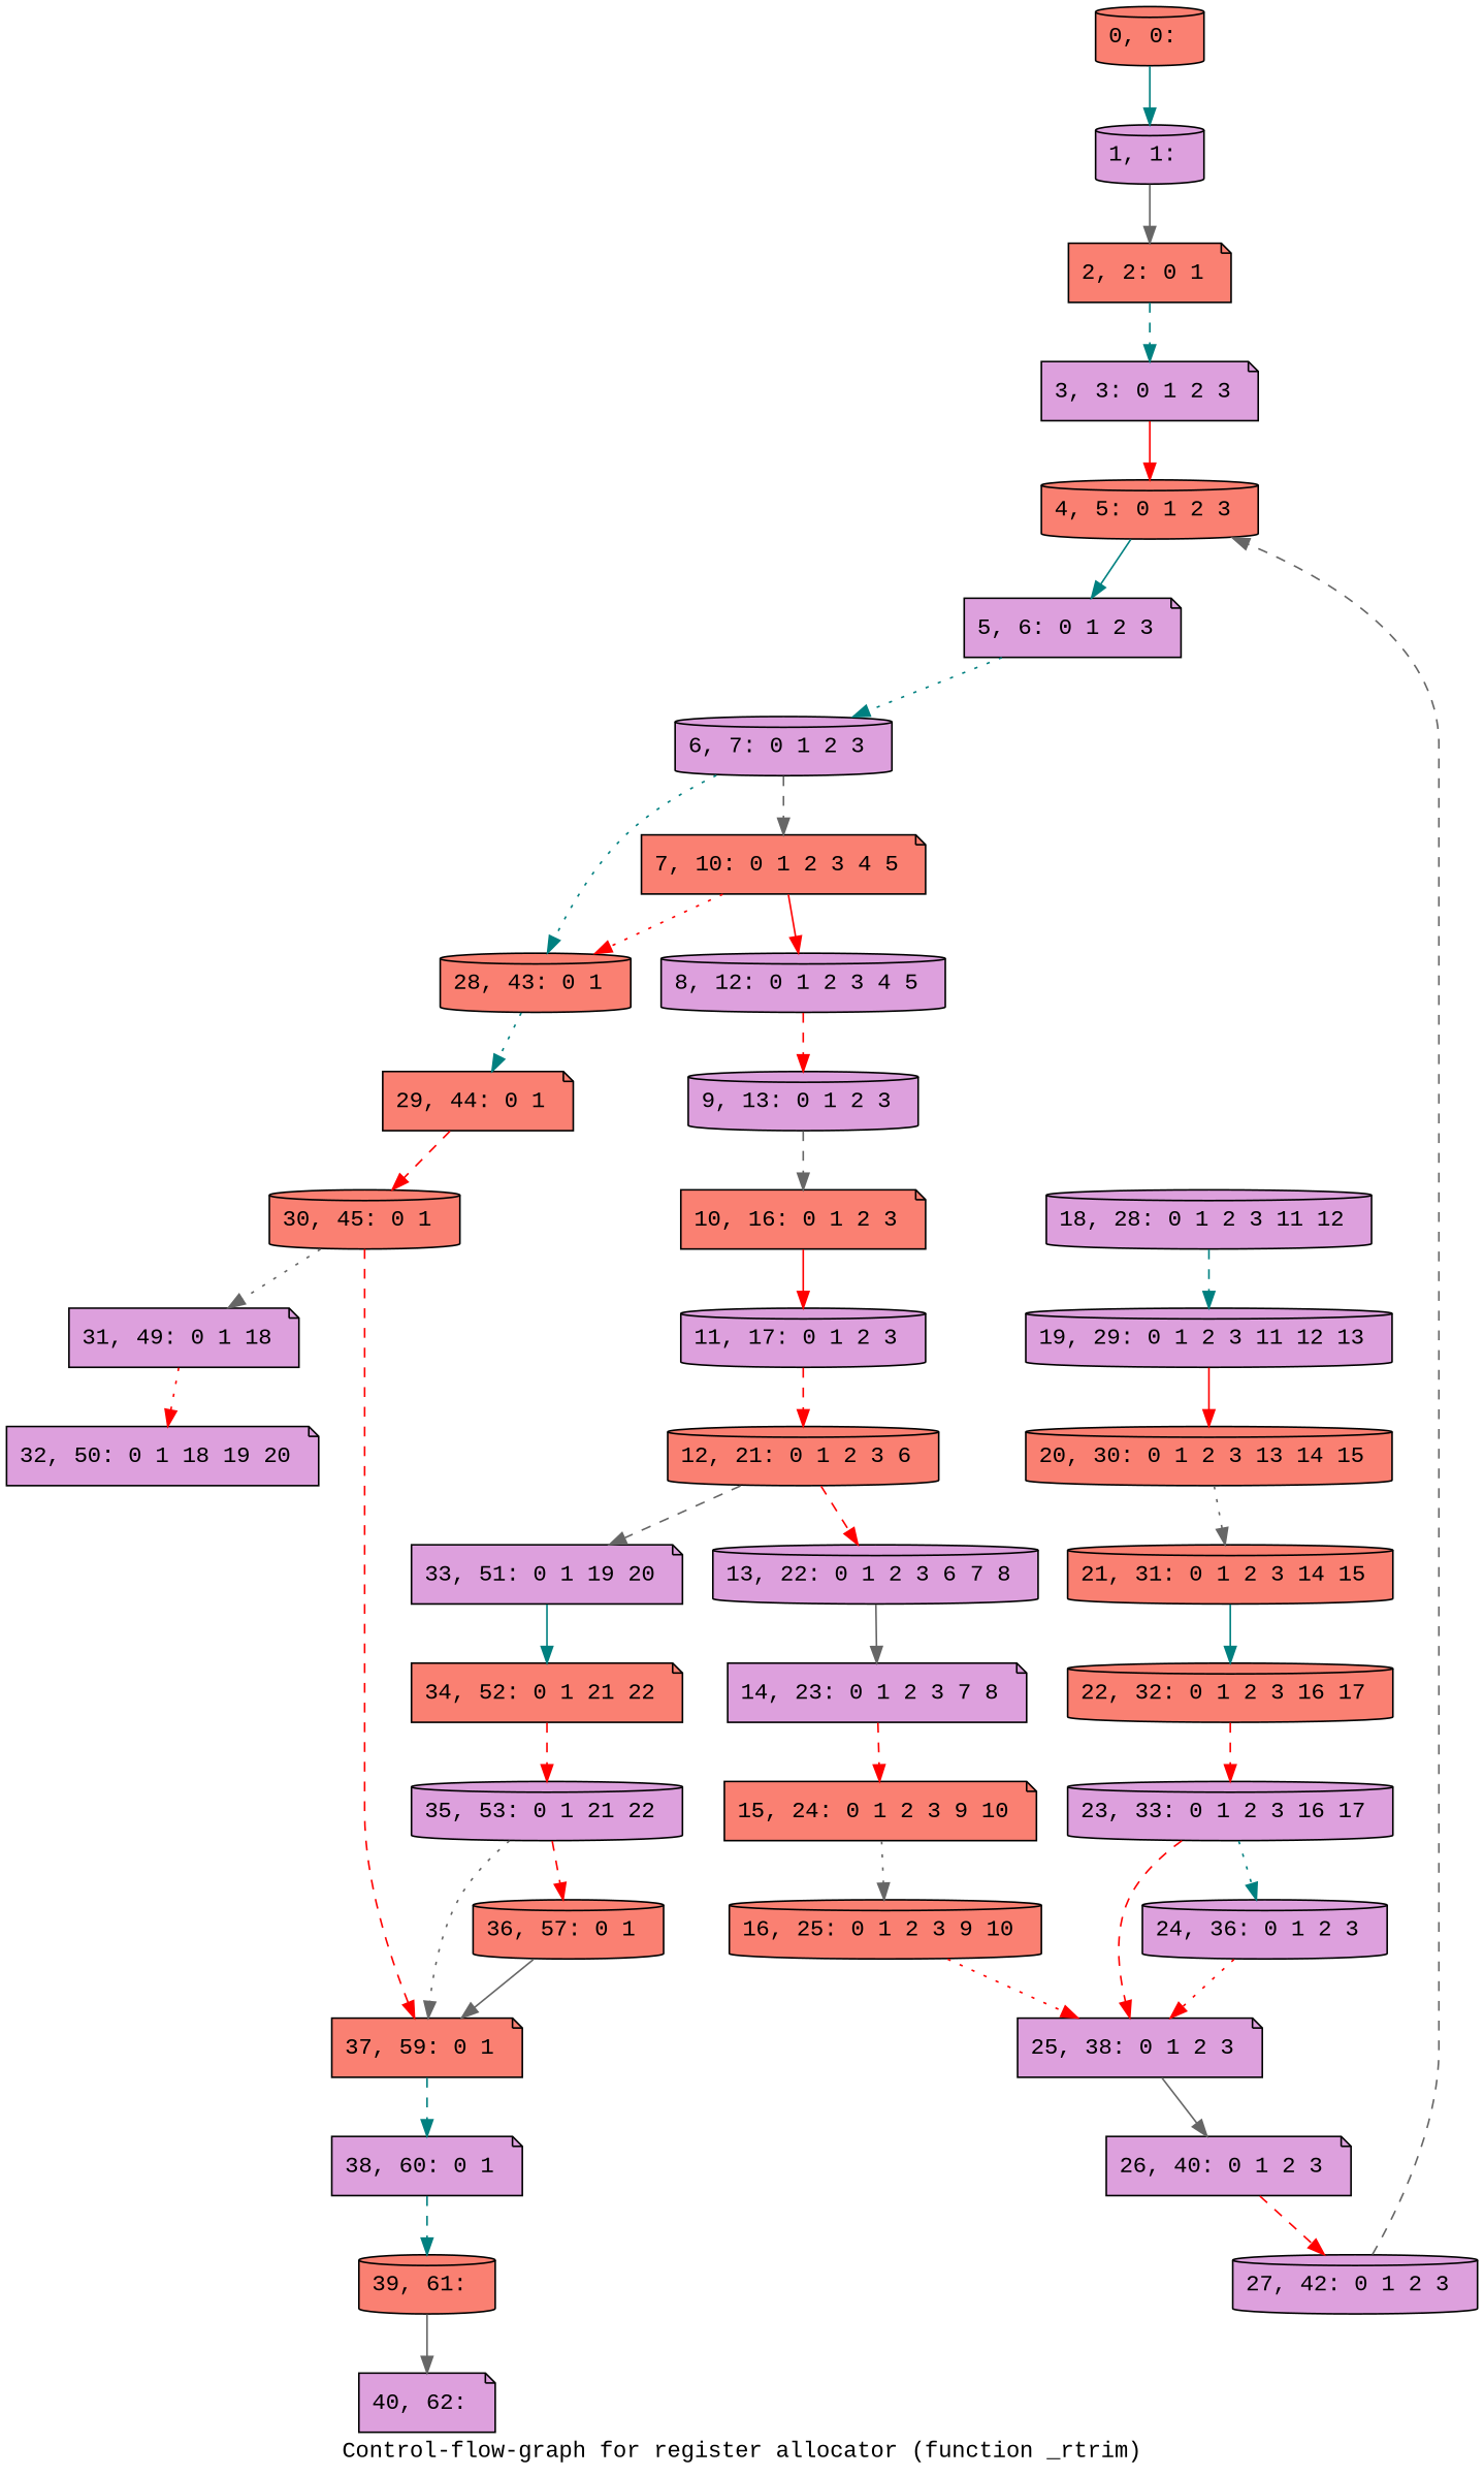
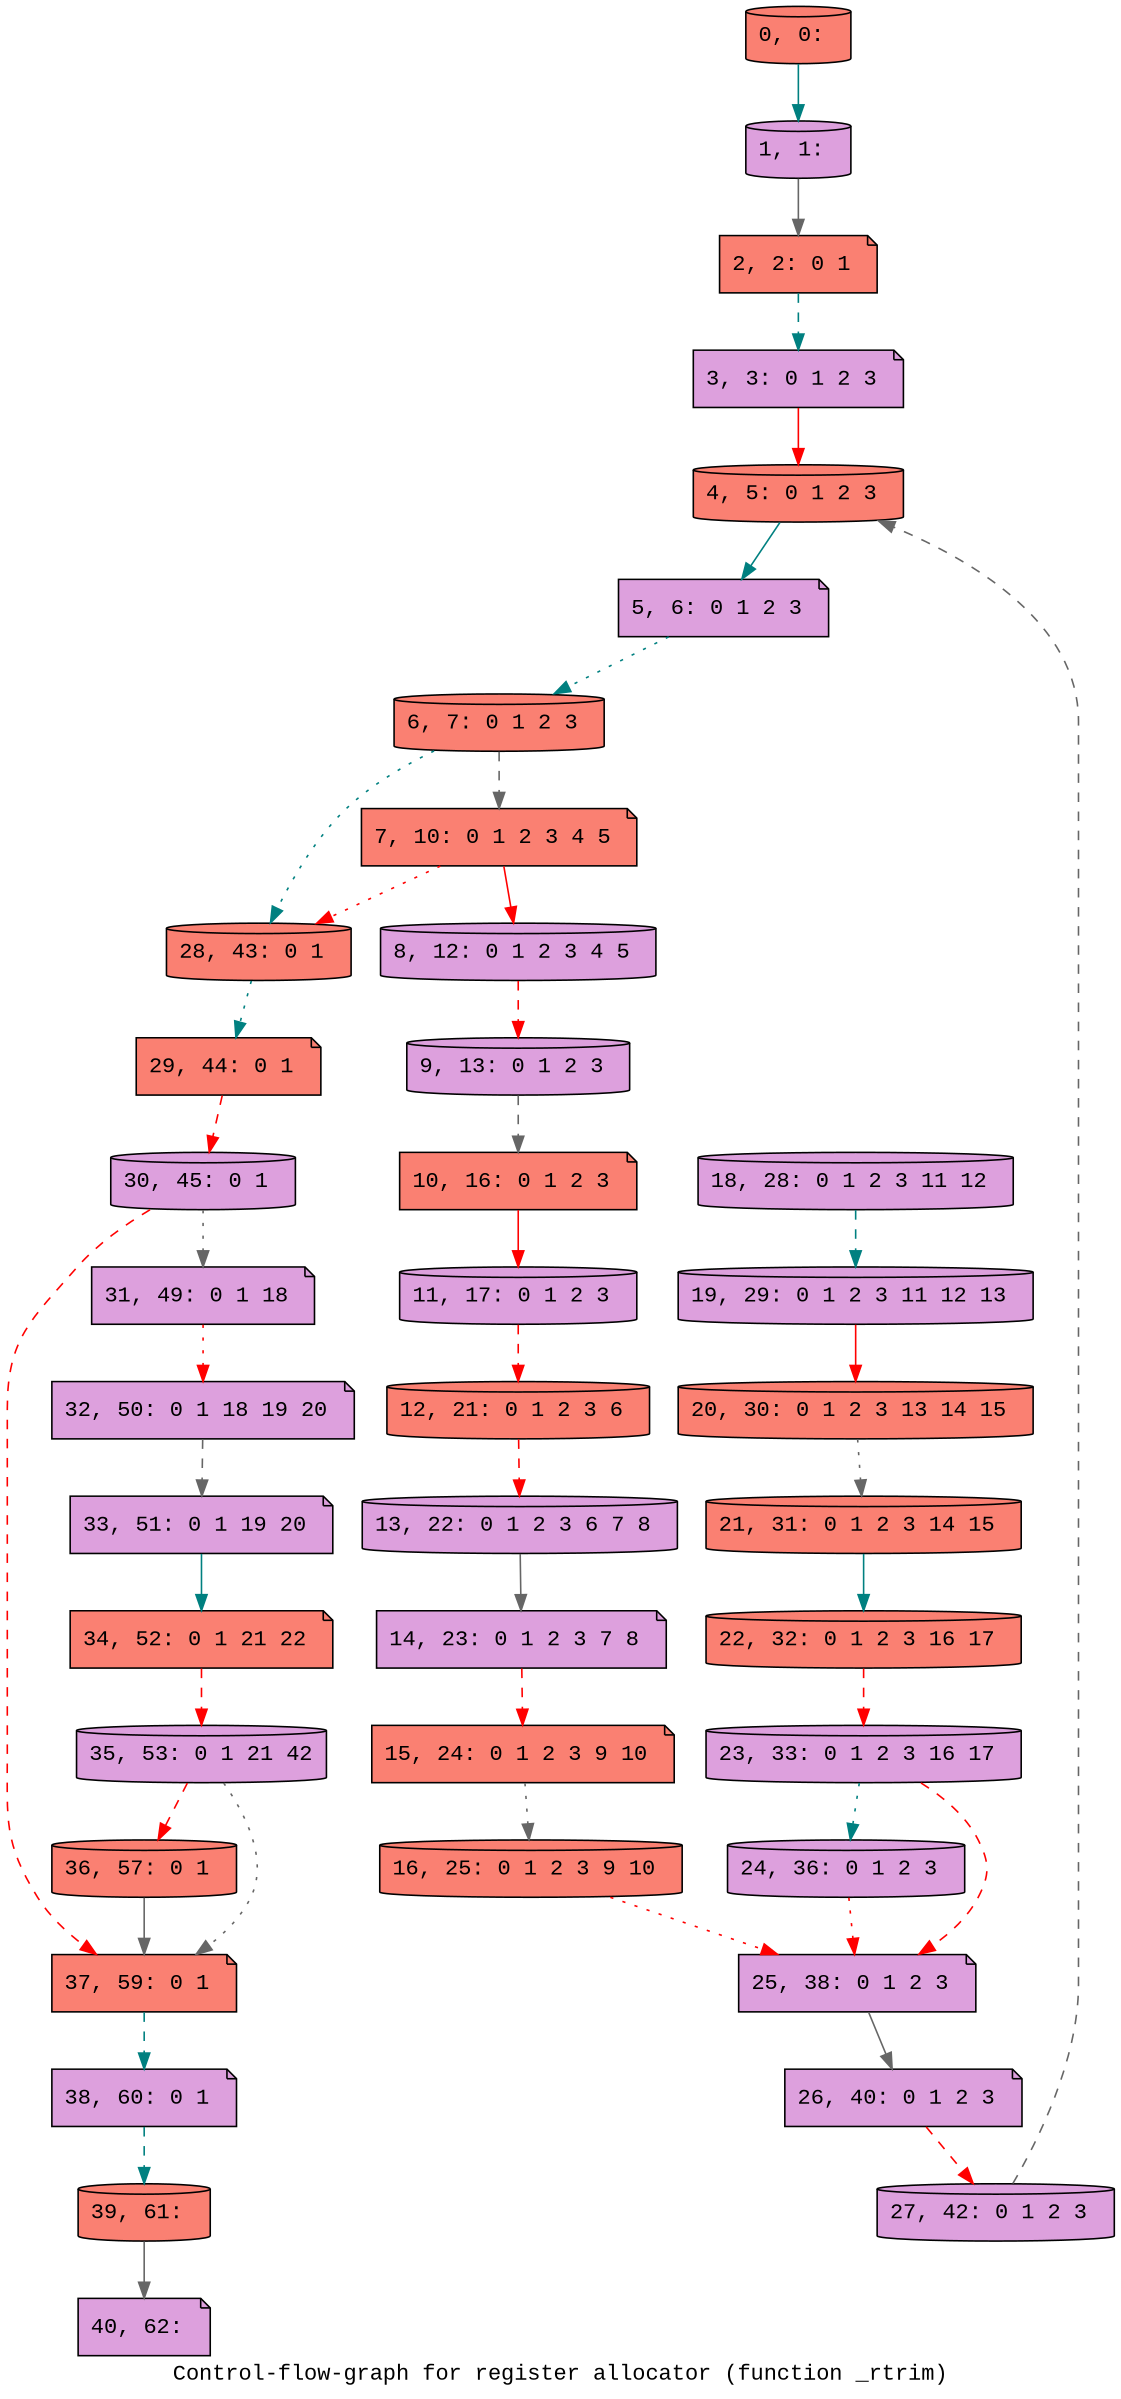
  digraph {
    fontname="Liberation Mono"
    label="Control-flow-graph for register allocator (function _rtrim)"
    node [fillcolor=plum fontname="Liberation Mono" shape=cylinder style=filled]
    edge [color=red fontname="Liberation Mono" style=dashed]
    n1 [fillcolor=salmon label="0, 0: "]
    n2 [label="1, 1: "]
    n3 [fillcolor=salmon label="2, 2: 0 1 " shape=note]
    n4 [label="3, 3: 0 1 2 3 " shape=note]
    n5 [fillcolor=salmon label="4, 5: 0 1 2 3 "]
    n6 [label="5, 6: 0 1 2 3 " shape=note]
-   n7 [label="6, 7: 0 1 2 3 "]
+   n7 [fillcolor=salmon label="6, 7: 0 1 2 3 "]
    n8 [fillcolor=salmon label="7, 10: 0 1 2 3 4 5 " shape=note]
    n9 [fillcolor=salmon label="28, 43: 0 1 "]
    n10 [label="8, 12: 0 1 2 3 4 5 "]
    n11 [fillcolor=salmon label="29, 44: 0 1 " shape=note]
    n12 [label="9, 13: 0 1 2 3 "]
    n13 [fillcolor=salmon label="10, 16: 0 1 2 3 " shape=note]
    n14 [label="11, 17: 0 1 2 3 "]
    n15 [fillcolor=salmon label="12, 21: 0 1 2 3 6 "]
    n16 [label="13, 22: 0 1 2 3 6 7 8 "]
    n17 [label="14, 23: 0 1 2 3 7 8 " shape=note]
    n18 [fillcolor=salmon label="15, 24: 0 1 2 3 9 10 " shape=note]
    n19 [fillcolor=salmon label="16, 25: 0 1 2 3 9 10 "]
    n20 [label="25, 38: 0 1 2 3 " shape=note]
    n21 [label="26, 40: 0 1 2 3 " shape=note]
    n22 [label="18, 28: 0 1 2 3 11 12 "]
    n23 [label="19, 29: 0 1 2 3 11 12 13 "]
    n24 [fillcolor=salmon label="20, 30: 0 1 2 3 13 14 15 "]
    n25 [fillcolor=salmon label="21, 31: 0 1 2 3 14 15 "]
    n26 [fillcolor=salmon label="22, 32: 0 1 2 3 16 17 "]
    n27 [label="23, 33: 0 1 2 3 16 17 "]
    n28 [label="24, 36: 0 1 2 3 "]
    n29 [label="27, 42: 0 1 2 3 "]
-   n30 [fillcolor=salmon label="30, 45: 0 1 "]
+   n30 [label="30, 45: 0 1 "]
    n31 [label="31, 49: 0 1 18 " shape=note]
    n32 [fillcolor=salmon label="37, 59: 0 1 " shape=note]
    n33 [label="32, 50: 0 1 18 19 20 " shape=note]
    n34 [label="38, 60: 0 1 " shape=note]
    n35 [label="33, 51: 0 1 19 20 " shape=note]
    n36 [fillcolor=salmon label="34, 52: 0 1 21 22 " shape=note]
-   n37 [label="35, 53: 0 1 21 22 "]
+   n37 [label="35, 53: 0 1 21 42"]
    n38 [fillcolor=salmon label="36, 57: 0 1 "]
    n39 [fillcolor=salmon label="39, 61: "]
    n40 [label="40, 62: " shape=note]
    n1 -> n2 [color=teal style=solid]
    n2 -> n3 [color=gray40 style=solid]
    n3 -> n4 [color=teal]
    n4 -> n5 [style=solid]
    n5 -> n6 [color=teal style=solid]
    n6 -> n7 [color=teal style=dotted]
    n7 -> n8 [color=gray40]
    n7 -> n9 [color=teal style=dotted]
    n8 -> n9 [style=dotted]
    n8 -> n10 [style=solid]
    n9 -> n11 [color=teal style=dotted]
    n10 -> n12
    n11 -> n30
    n12 -> n13 [color=gray40]
    n13 -> n14 [style=solid]
    n14 -> n15
    n15 -> n16
    n16 -> n17 [color=gray40 style=solid]
    n17 -> n18
    n18 -> n19 [color=gray40 style=dotted]
    n19 -> n20 [style=dotted]
    n20 -> n21 [color=gray40 style=solid]
    n21 -> n29
    n22 -> n23 [color=teal]
    n23 -> n24 [style=solid]
    n24 -> n25 [color=gray40 style=dotted]
    n25 -> n26 [color=teal style=solid]
    n26 -> n27
    n27 -> n20
    n27 -> n28 [color=teal style=dotted]
    n28 -> n20 [style=dotted]
    n29 -> n5 [color=gray40]
    n30 -> n31 [color=gray40 style=dotted]
    n30 -> n32
    n31 -> n33 [style=dotted]
    n32 -> n34 [color=teal]
-   n15 -> n35 [color=gray40]
+   n33 -> n35 [color=gray40]
    n34 -> n39 [color=teal]
    n35 -> n36 [color=teal style=solid]
    n36 -> n37
    n37 -> n32 [color=gray40 style=dotted]
    n37 -> n38
    n38 -> n32 [color=gray40 style=solid]
    n39 -> n40 [color=gray40 style=solid]
  }
